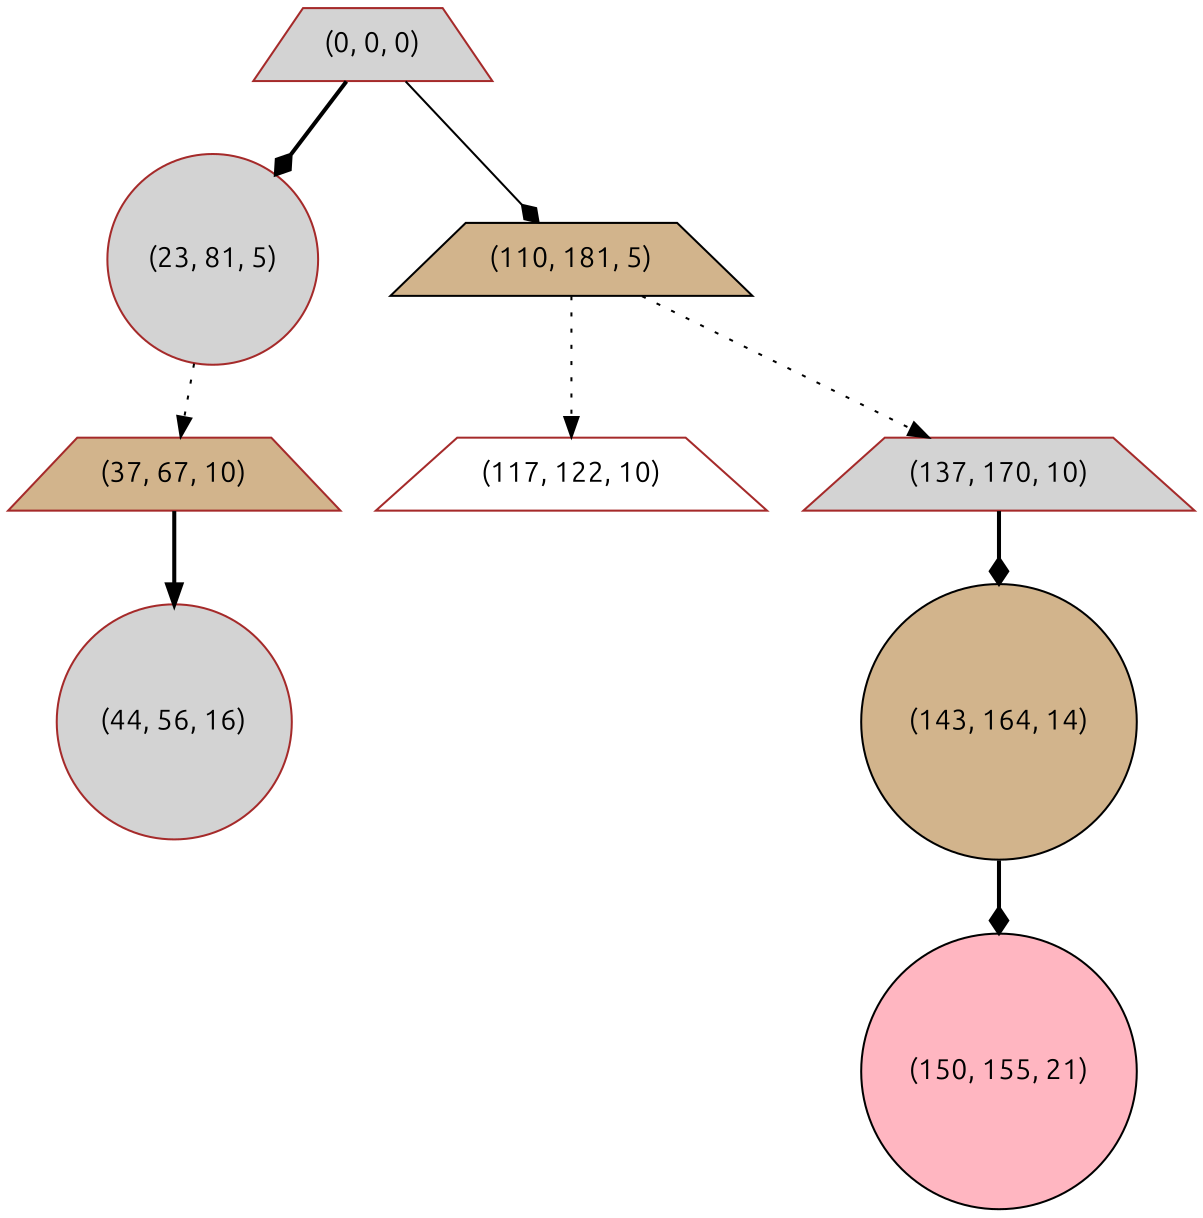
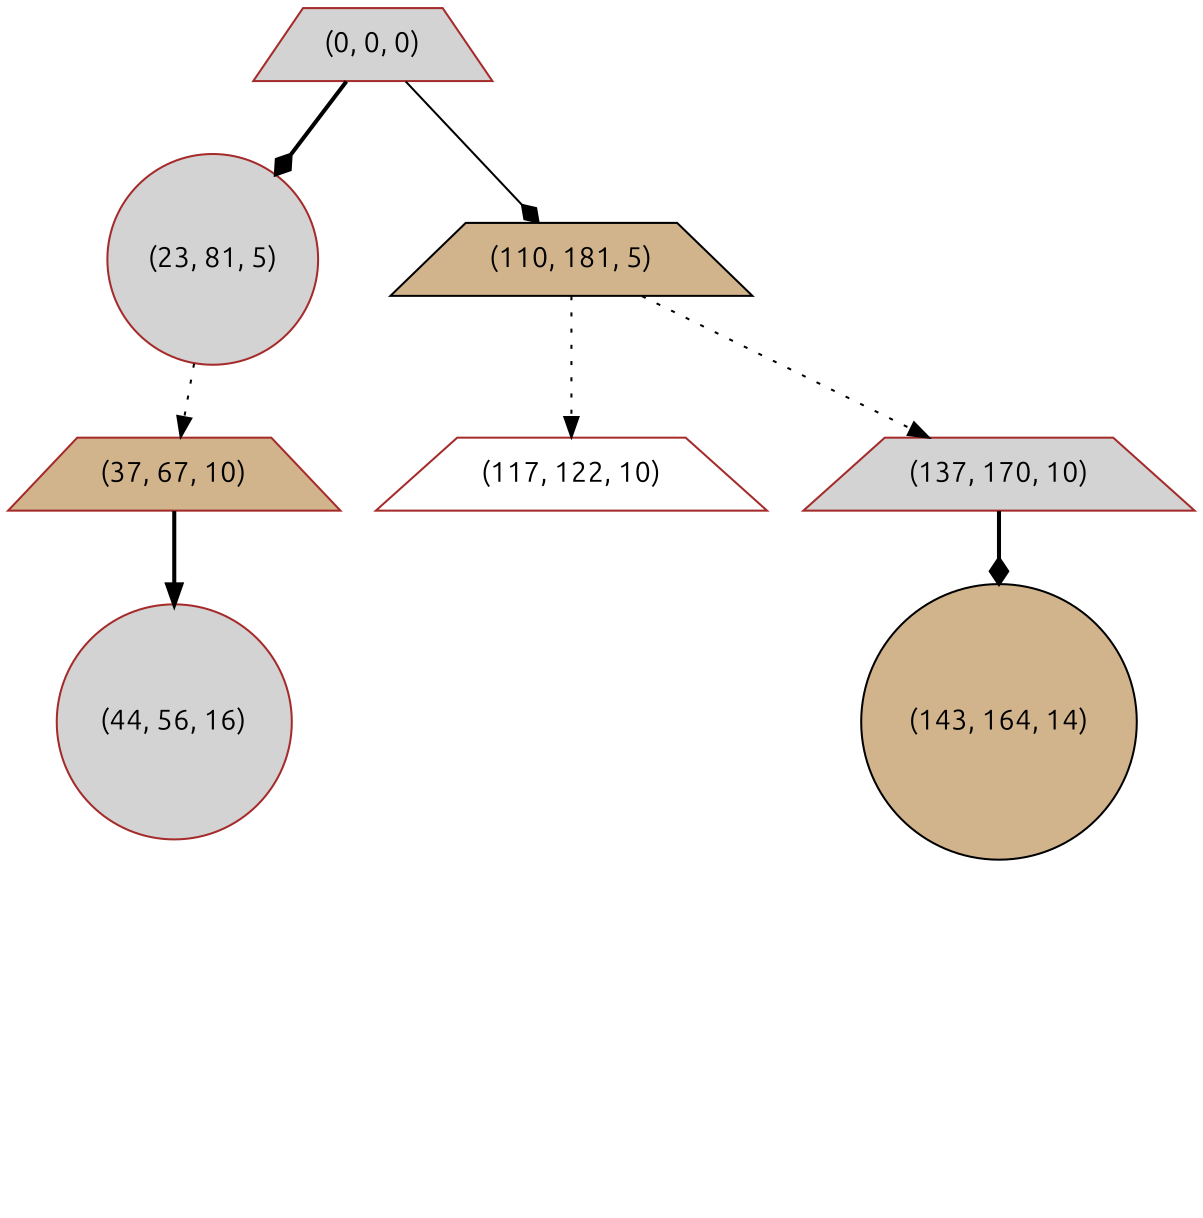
  digraph {
    fontname=Ubuntu
    node [color=brown fillcolor=lightgrey fontname=Ubuntu shape=trapezium style=filled]
    edge [arrowhead=normal fontname=Ubuntu style=bold]
    "(23, 81, 5)" [shape=circle]
    "(0, 0, 0)"
    "(110, 181, 5)" [color=black fillcolor=tan]
    "(37, 67, 10)" [fillcolor=tan]
    "(117, 122, 10)" [fillcolor=white]
    "(137, 170, 10)"
    "(44, 56, 16)" [shape=circle]
    "(143, 164, 14)" [color=black fillcolor=tan shape=circle]
-   "(150, 155, 21)" [color=black fillcolor=lightpink shape=circle]
    "(23, 81, 5)" -> "(37, 67, 10)" [style=dotted]
    "(0, 0, 0)" -> "(23, 81, 5)" [arrowhead=diamond]
    "(0, 0, 0)" -> "(110, 181, 5)" [arrowhead=diamond style=solid]
    "(110, 181, 5)" -> "(117, 122, 10)" [style=dotted]
    "(110, 181, 5)" -> "(137, 170, 10)" [style=dotted]
    "(37, 67, 10)" -> "(44, 56, 16)"
    "(137, 170, 10)" -> "(143, 164, 14)" [arrowhead=diamond]
-   "(143, 164, 14)" -> "(150, 155, 21)" [arrowhead=diamond]
  }
